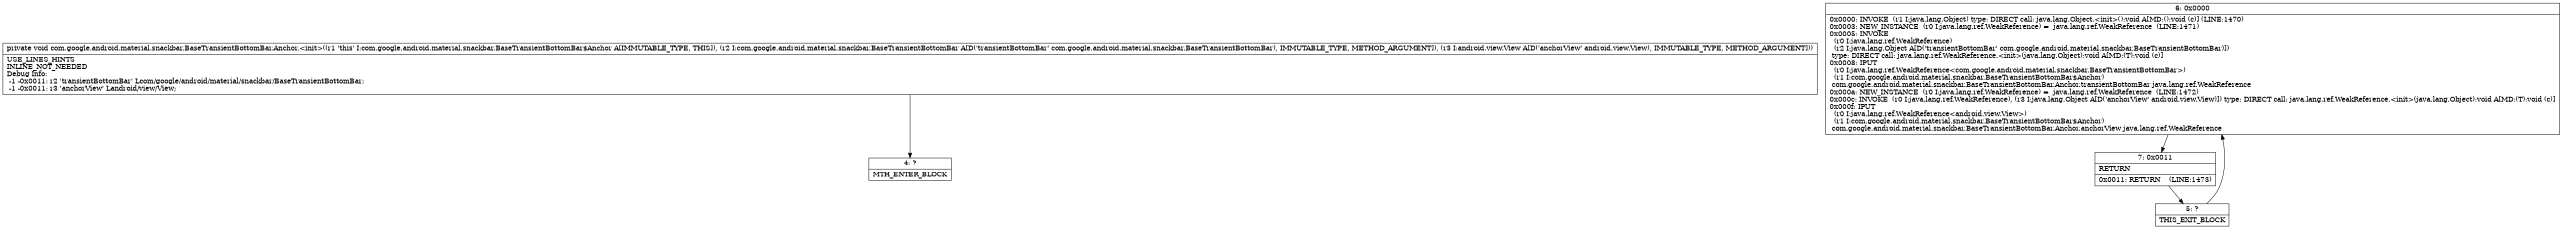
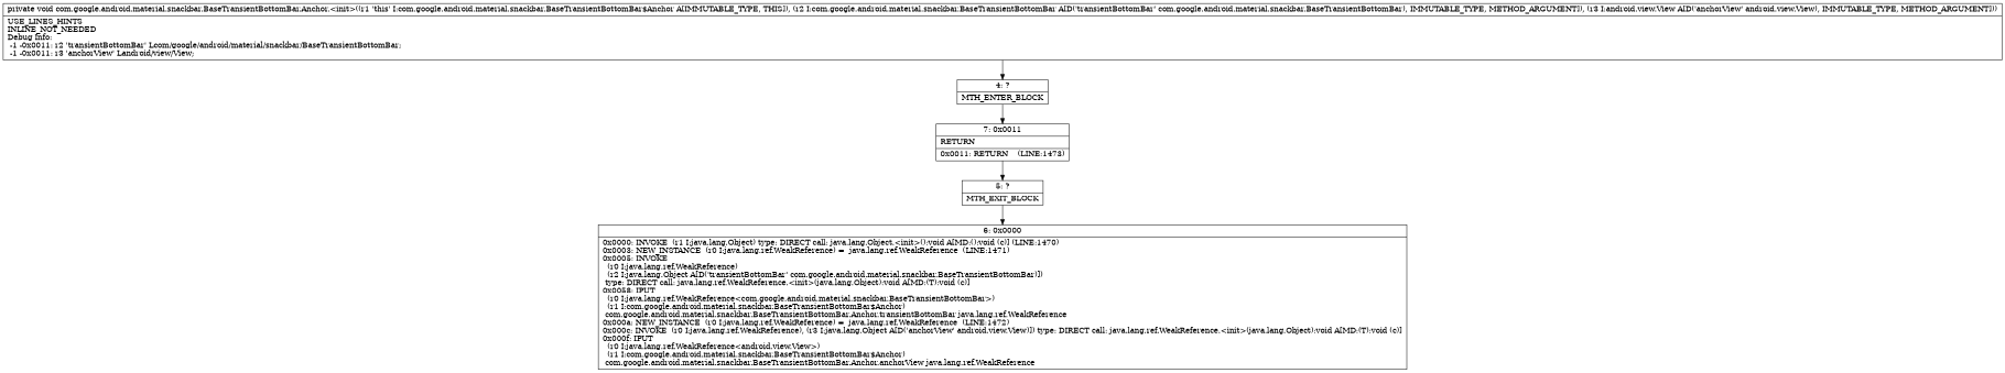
  digraph {
    node [shape=record]
    n1 [label="{4\:\ ?|MTH_ENTER_BLOCK\l}"]
-   n2 [label="{6\:\ 0x0000|0x0000: INVOKE  (r1 I:java.lang.Object) type: DIRECT call: java.lang.Object.\<init\>():void A[MD:():void (c)] (LINE:1470)\l0x0003: NEW_INSTANCE  (r0 I:java.lang.ref.WeakReference) =  java.lang.ref.WeakReference  (LINE:1471)\l0x0005: INVOKE  \l  (r0 I:java.lang.ref.WeakReference)\l  (r2 I:java.lang.Object A[D('transientBottomBar' com.google.android.material.snackbar.BaseTransientBottomBar)])\l type: DIRECT call: java.lang.ref.WeakReference.\<init\>(java.lang.Object):void A[MD:(T):void (c)]\l0x0008: IPUT  \l  (r0 I:java.lang.ref.WeakReference\<com.google.android.material.snackbar.BaseTransientBottomBar\>)\l  (r1 I:com.google.android.material.snackbar.BaseTransientBottomBar$Anchor)\l com.google.android.material.snackbar.BaseTransientBottomBar.Anchor.transientBottomBar java.lang.ref.WeakReference \l0x000a: NEW_INSTANCE  (r0 I:java.lang.ref.WeakReference) =  java.lang.ref.WeakReference  (LINE:1472)\l0x000c: INVOKE  (r0 I:java.lang.ref.WeakReference), (r3 I:java.lang.Object A[D('anchorView' android.view.View)]) type: DIRECT call: java.lang.ref.WeakReference.\<init\>(java.lang.Object):void A[MD:(T):void (c)]\l0x000f: IPUT  \l  (r0 I:java.lang.ref.WeakReference\<android.view.View\>)\l  (r1 I:com.google.android.material.snackbar.BaseTransientBottomBar$Anchor)\l com.google.android.material.snackbar.BaseTransientBottomBar.Anchor.anchorView java.lang.ref.WeakReference \l}"]
+   n2 [label="{6\:\ 0x0000|0x0000: INVOKE  (r1 I:java.lang.Object) type: DIRECT call: java.lang.Object.\<init\>():void A[MD:():void (c)] (LINE:1470)\l0x0003: NEW_INSTANCE  (r0 I:java.lang.ref.WeakReference) =  java.lang.ref.WeakReference  (LINE:1471)\l0x0005: INVOKE  \l  (r0 I:java.lang.ref.WeakReference)\l  (r2 I:java.lang.Object A[D('transientBottomBar' com.google.android.material.snackbar.BaseTransientBottomBar)])\l type: DIRECT call: java.lang.ref.WeakReference.\<init\>(java.lang.Object):void A[MD:(T):void (c)]\l0x0058: IPUT  \l  (r0 I:java.lang.ref.WeakReference\<com.google.android.material.snackbar.BaseTransientBottomBar\>)\l  (r1 I:com.google.android.material.snackbar.BaseTransientBottomBar$Anchor)\l com.google.android.material.snackbar.BaseTransientBottomBar.Anchor.transientBottomBar java.lang.ref.WeakReference \l0x000a: NEW_INSTANCE  (r0 I:java.lang.ref.WeakReference) =  java.lang.ref.WeakReference  (LINE:1472)\l0x000c: INVOKE  (r0 I:java.lang.ref.WeakReference), (r3 I:java.lang.Object A[D('anchorView' android.view.View)]) type: DIRECT call: java.lang.ref.WeakReference.\<init\>(java.lang.Object):void A[MD:(T):void (c)]\l0x000f: IPUT  \l  (r0 I:java.lang.ref.WeakReference\<android.view.View\>)\l  (r1 I:com.google.android.material.snackbar.BaseTransientBottomBar$Anchor)\l com.google.android.material.snackbar.BaseTransientBottomBar.Anchor.anchorView java.lang.ref.WeakReference \l}"]
    n3 [label="{7\:\ 0x0011|RETURN\l|0x0011: RETURN    (LINE:1473)\l}"]
-   n4 [label="{5\:\ ?|THIS_EXIT_BLOCK\l}"]
+   n4 [label="{5\:\ ?|MTH_EXIT_BLOCK\l}"]
    n5 [label="{private void com.google.android.material.snackbar.BaseTransientBottomBar.Anchor.\<init\>((r1 'this' I:com.google.android.material.snackbar.BaseTransientBottomBar$Anchor A[IMMUTABLE_TYPE, THIS]), (r2 I:com.google.android.material.snackbar.BaseTransientBottomBar A[D('transientBottomBar' com.google.android.material.snackbar.BaseTransientBottomBar), IMMUTABLE_TYPE, METHOD_ARGUMENT]), (r3 I:android.view.View A[D('anchorView' android.view.View), IMMUTABLE_TYPE, METHOD_ARGUMENT]))  | USE_LINES_HINTS\lINLINE_NOT_NEEDED\lDebug Info:\l  \-1 \-0x0011: r2 'transientBottomBar' Lcom\/google\/android\/material\/snackbar\/BaseTransientBottomBar;\l  \-1 \-0x0011: r3 'anchorView' Landroid\/view\/View;\l}"]
-   n2 -> n3
+   n1 -> n3
    n3 -> n4
    n4 -> n2
    n5 -> n1
  }
